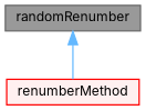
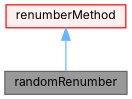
  digraph {
    fontname=Inter
    node [fontname=Inter fontsize=10 shape=box style=filled]
    n1 [color=gray40 fillcolor=grey60 fontcolor=black height=0.2 label=randomRenumber width=0.4]
    n2 [color=red fillcolor="#FFF0F0" height=0.2 label=renumberMethod width=0.4]
-   n1 -> n2 [color=steelblue1 dir=back fontname=Inter fontsize=10 labelfontname=Helvetica labelfontsize=10 style=solid]
+   n2 -> n1 [color=steelblue1 dir=back fontname=Inter fontsize=10 labelfontname=Helvetica labelfontsize=10 style=solid]
  }
